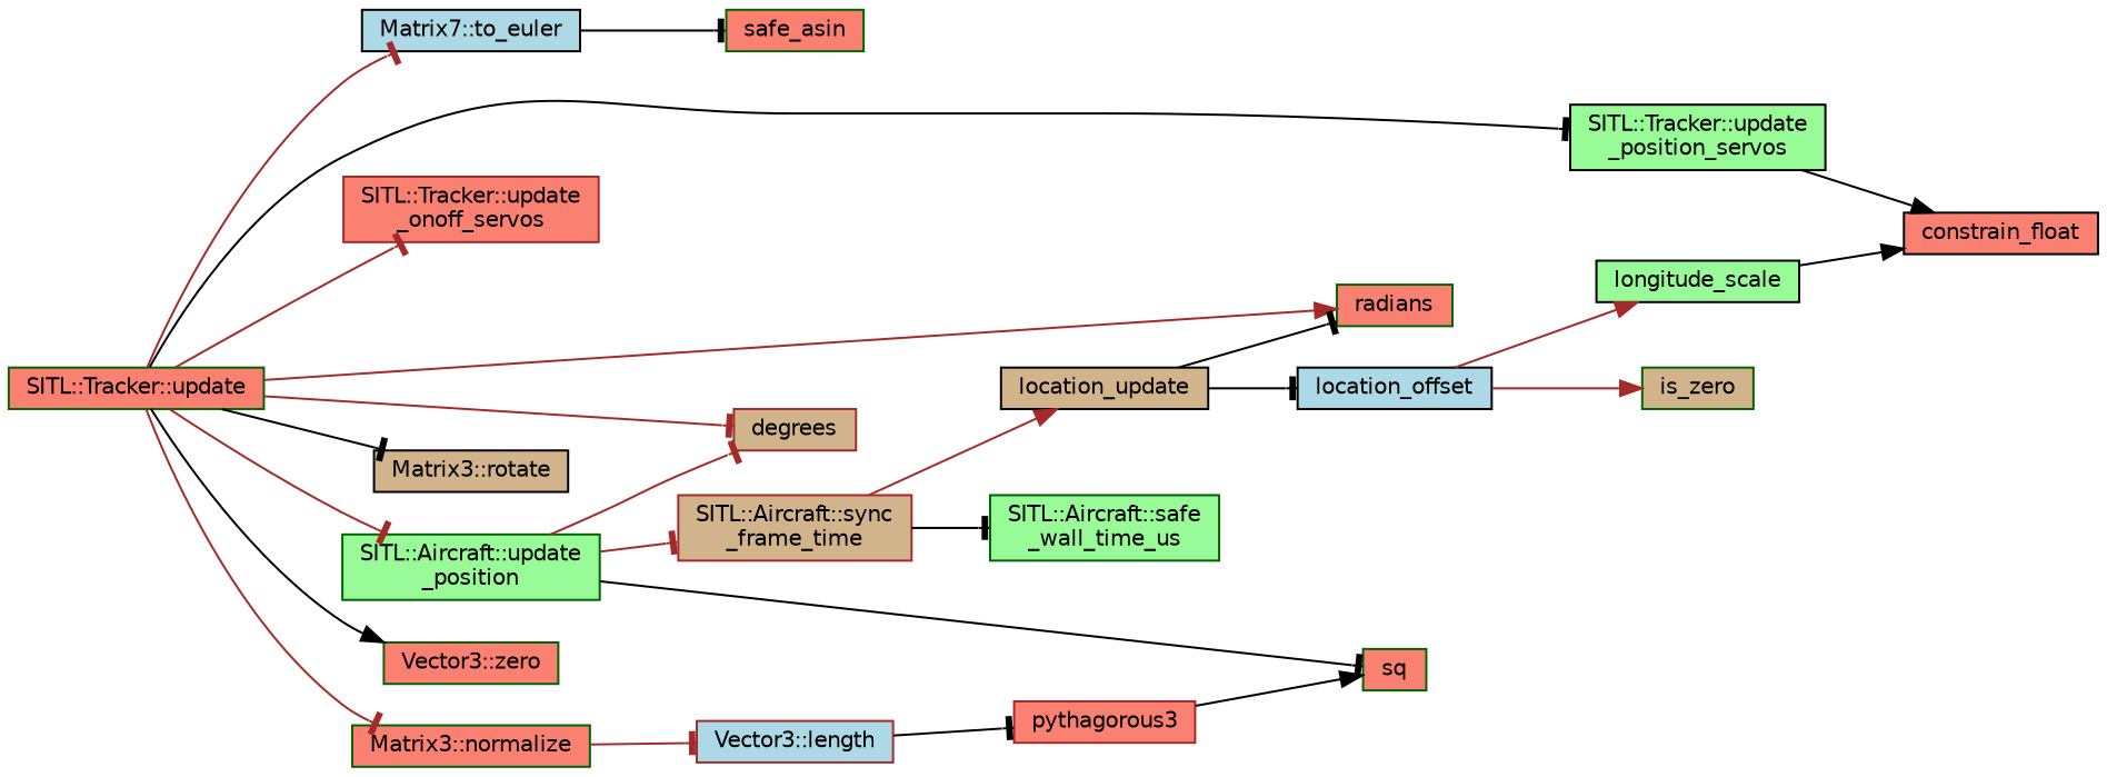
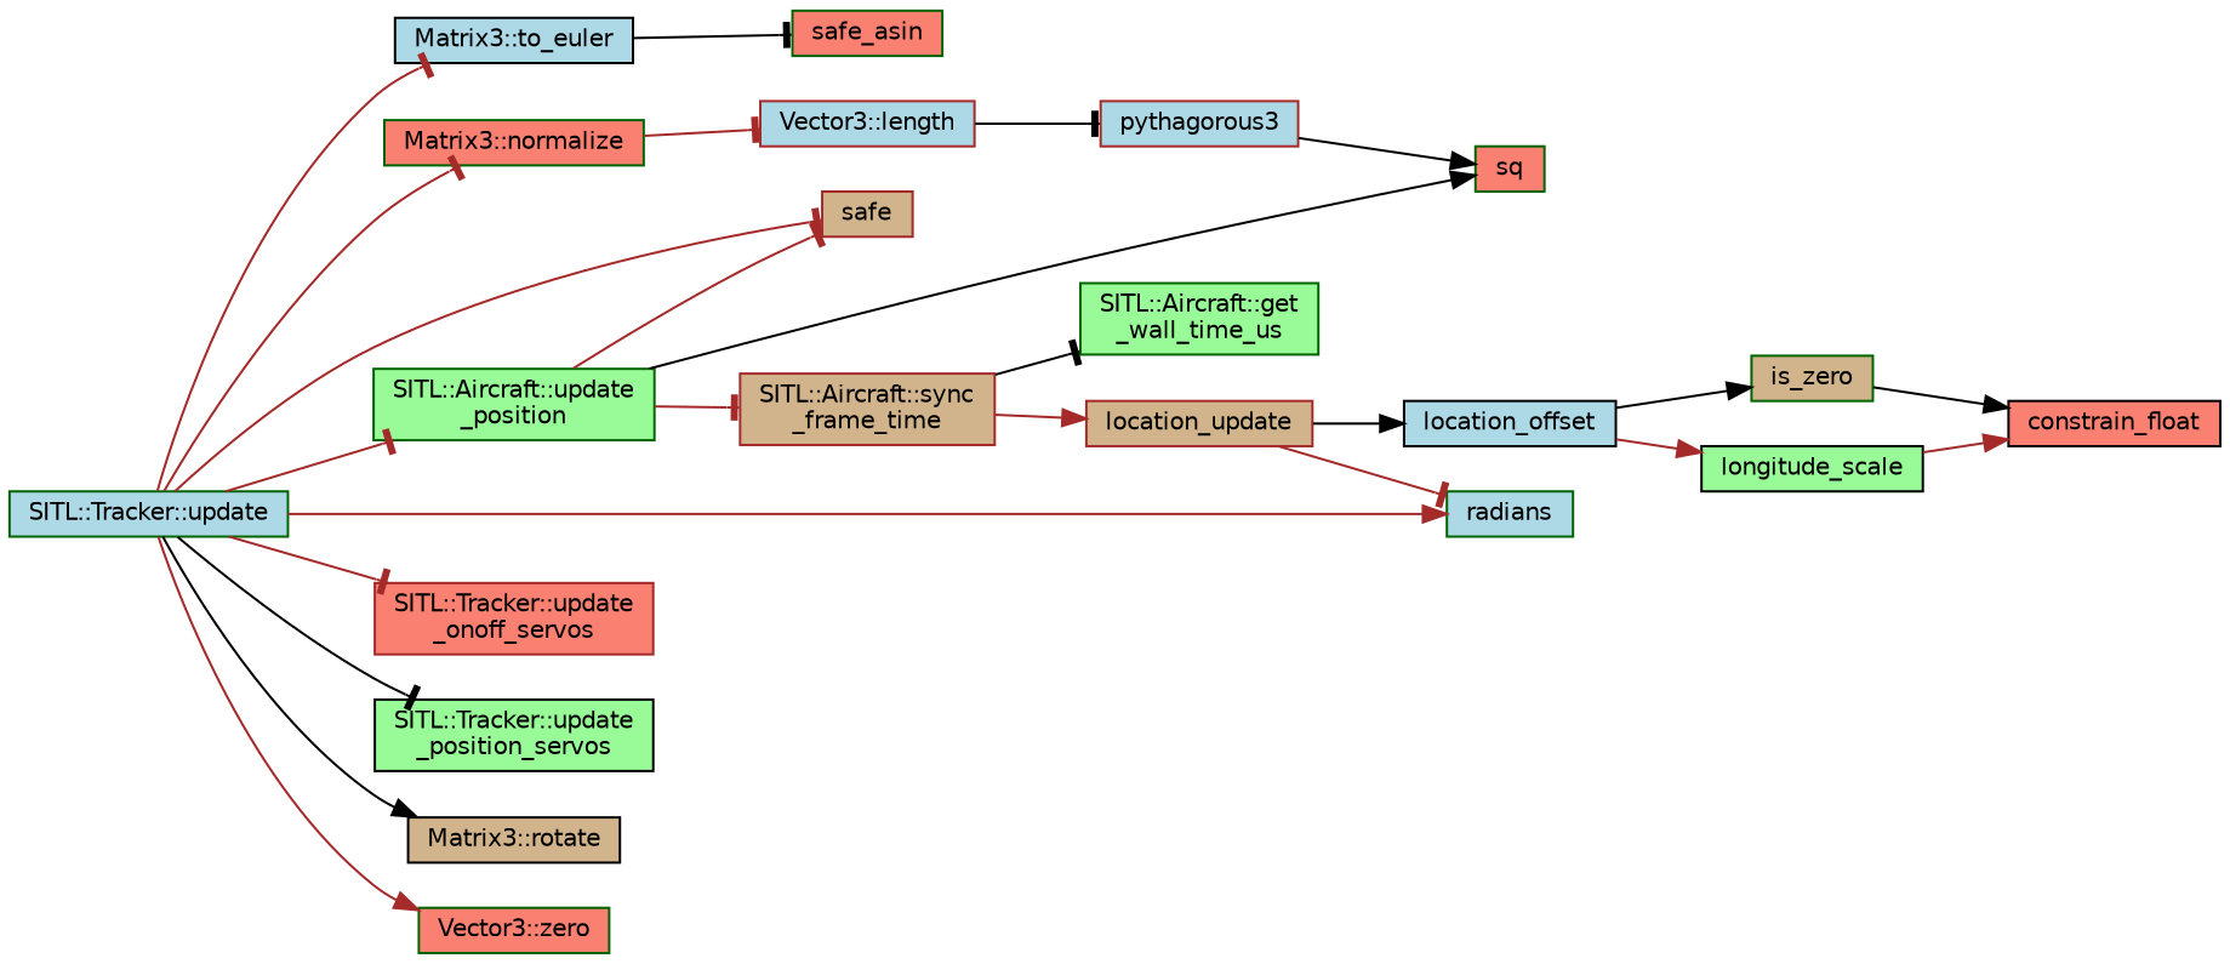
  digraph {
    rankdir=LR
    node [color=darkgreen fillcolor=salmon fontname=Helvetica fontsize=10 shape=record style=filled]
    edge [arrowhead=tee color=brown fontname=Helvetica fontsize=10 labelfontname=Helvetica labelfontsize=10 style=solid]
-   n1 [fontcolor=black height=0.2 label="SITL::Tracker::update" width=0.4]
-   n2 [color=black fillcolor=lightblue height=0.2 label="Matrix7::to_euler" width=0.4]
-   n3 [color=brown fillcolor=tan height=0.2 label=degrees width=0.4]
+   n1 [fillcolor=lightblue fontcolor=black height=0.2 label="SITL::Tracker::update" width=0.4]
+   n2 [color=black fillcolor=lightblue height=0.2 label="Matrix3::to_euler" width=0.4]
+   n3 [color=brown fillcolor=tan height=0.2 label=safe width=0.4]
    n4 [color=brown height=0.2 label="SITL::Tracker::update\l_onoff_servos" width=0.4]
    n5 [color=black fillcolor=palegreen height=0.2 label="SITL::Tracker::update\l_position_servos" width=0.4]
-   n6 [height=0.2 label=radians width=0.4]
+   n6 [fillcolor=lightblue height=0.2 label=radians width=0.4]
    n7 [color=black fillcolor=tan height=0.2 label="Matrix3::rotate" width=0.4]
    n8 [height=0.2 label="Matrix3::normalize" width=0.4]
    n9 [height=0.2 label="Vector3::zero" width=0.4]
    n10 [fillcolor=palegreen height=0.2 label="SITL::Aircraft::update\l_position" width=0.4]
    n11 [height=0.2 label=safe_asin width=0.4]
    n12 [color=black height=0.2 label=constrain_float width=0.4]
    n13 [color=brown fillcolor=lightblue height=0.2 label="Vector3::length" width=0.4]
    n14 [height=0.2 label=sq width=0.4]
    n15 [color=brown fillcolor=tan height=0.2 label="SITL::Aircraft::sync\l_frame_time" width=0.4]
-   n16 [color=brown height=0.2 label=pythagorous3 width=0.4]
-   n17 [color=black fillcolor=tan height=0.2 label=location_update width=0.4]
+   n16 [color=brown fillcolor=lightblue height=0.2 label=pythagorous3 width=0.4]
+   n17 [color=brown fillcolor=tan height=0.2 label=location_update width=0.4]
    n18 [color=black fillcolor=lightblue height=0.2 label=location_offset width=0.4]
-   n19 [fillcolor=palegreen height=0.2 label="SITL::Aircraft::safe\l_wall_time_us" width=0.4]
+   n19 [fillcolor=palegreen height=0.2 label="SITL::Aircraft::get\l_wall_time_us" width=0.4]
    n20 [fillcolor=tan height=0.2 label=is_zero width=0.4]
    n21 [color=black fillcolor=palegreen height=0.2 label=longitude_scale width=0.4]
    n1 -> n2
    n1 -> n3
    n1 -> n4
    n1 -> n5 [color=black]
    n1 -> n6 [arrowhead=normal]
-   n1 -> n7 [color=black]
+   n1 -> n7 [arrowhead=normal color=black]
    n1 -> n8
-   n1 -> n9 [arrowhead=normal color=black]
+   n1 -> n9 [arrowhead=normal]
    n1 -> n10
    n2 -> n11 [color=black]
-   n5 -> n12 [arrowhead=normal color=black]
+   n20 -> n12 [arrowhead=normal color=black]
    n8 -> n13
    n10 -> n3
-   n10 -> n14 [color=black]
+   n10 -> n14 [arrowhead=normal color=black]
    n10 -> n15
    n13 -> n16 [color=black]
    n15 -> n17 [arrowhead=normal]
    n15 -> n19 [color=black]
    n16 -> n14 [arrowhead=normal color=black]
-   n17 -> n6 [color=black]
-   n17 -> n18 [color=black]
-   n18 -> n20 [arrowhead=normal]
+   n17 -> n6
+   n17 -> n18 [arrowhead=normal color=black]
+   n18 -> n20 [arrowhead=normal color=black]
    n18 -> n21 [arrowhead=normal]
-   n21 -> n12 [arrowhead=normal color=black]
+   n21 -> n12 [arrowhead=normal]
  }
